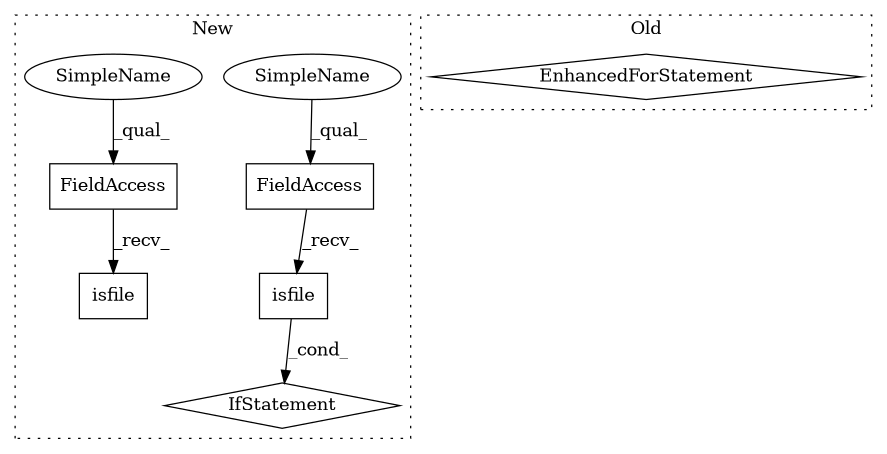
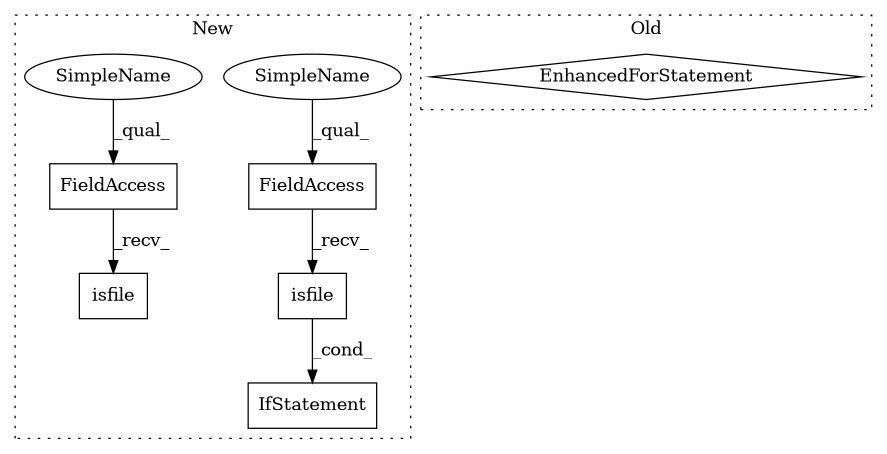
  digraph {
    node [a=32 l="7,1" s=4561 shape=box]
    n1 [label=isfile s="4569,4582"]
    n2 [a=22 l=7 label=FieldAccess]
-   n3 [a=25 l="4,2" label=IfStatement s="4557,4583" shape=diamond]
+   n3 [a=25 l="4,2" label=IfStatement s="4557,4583"]
    n4 [a=22 l=7 label=FieldAccess s=3843]
    n5 [label=isfile s="3851,3870"]
    n6 [a=42 l=2 label=SimpleName shape=ellipse]
    n7 [a=42 l=2 label=SimpleName s=3843 shape=ellipse]
    n8 [a=70 l="53,2" label=EnhancedForStatement s="3895,3960" shape=diamond]
    subgraph cluster_1 {
      label=New
      style=dotted
      n1
      n2
      n3
      n4
      n5
      n6
      n7
    }
    subgraph cluster_2 {
      label=Old
      style=dotted
      n8
    }
    n1 -> n3 [label=_cond_]
    n2 -> n1 [label=_recv_]
    n4 -> n5 [label=_recv_]
    n6 -> n2 [label=_qual_]
    n7 -> n4 [label=_qual_]
  }
